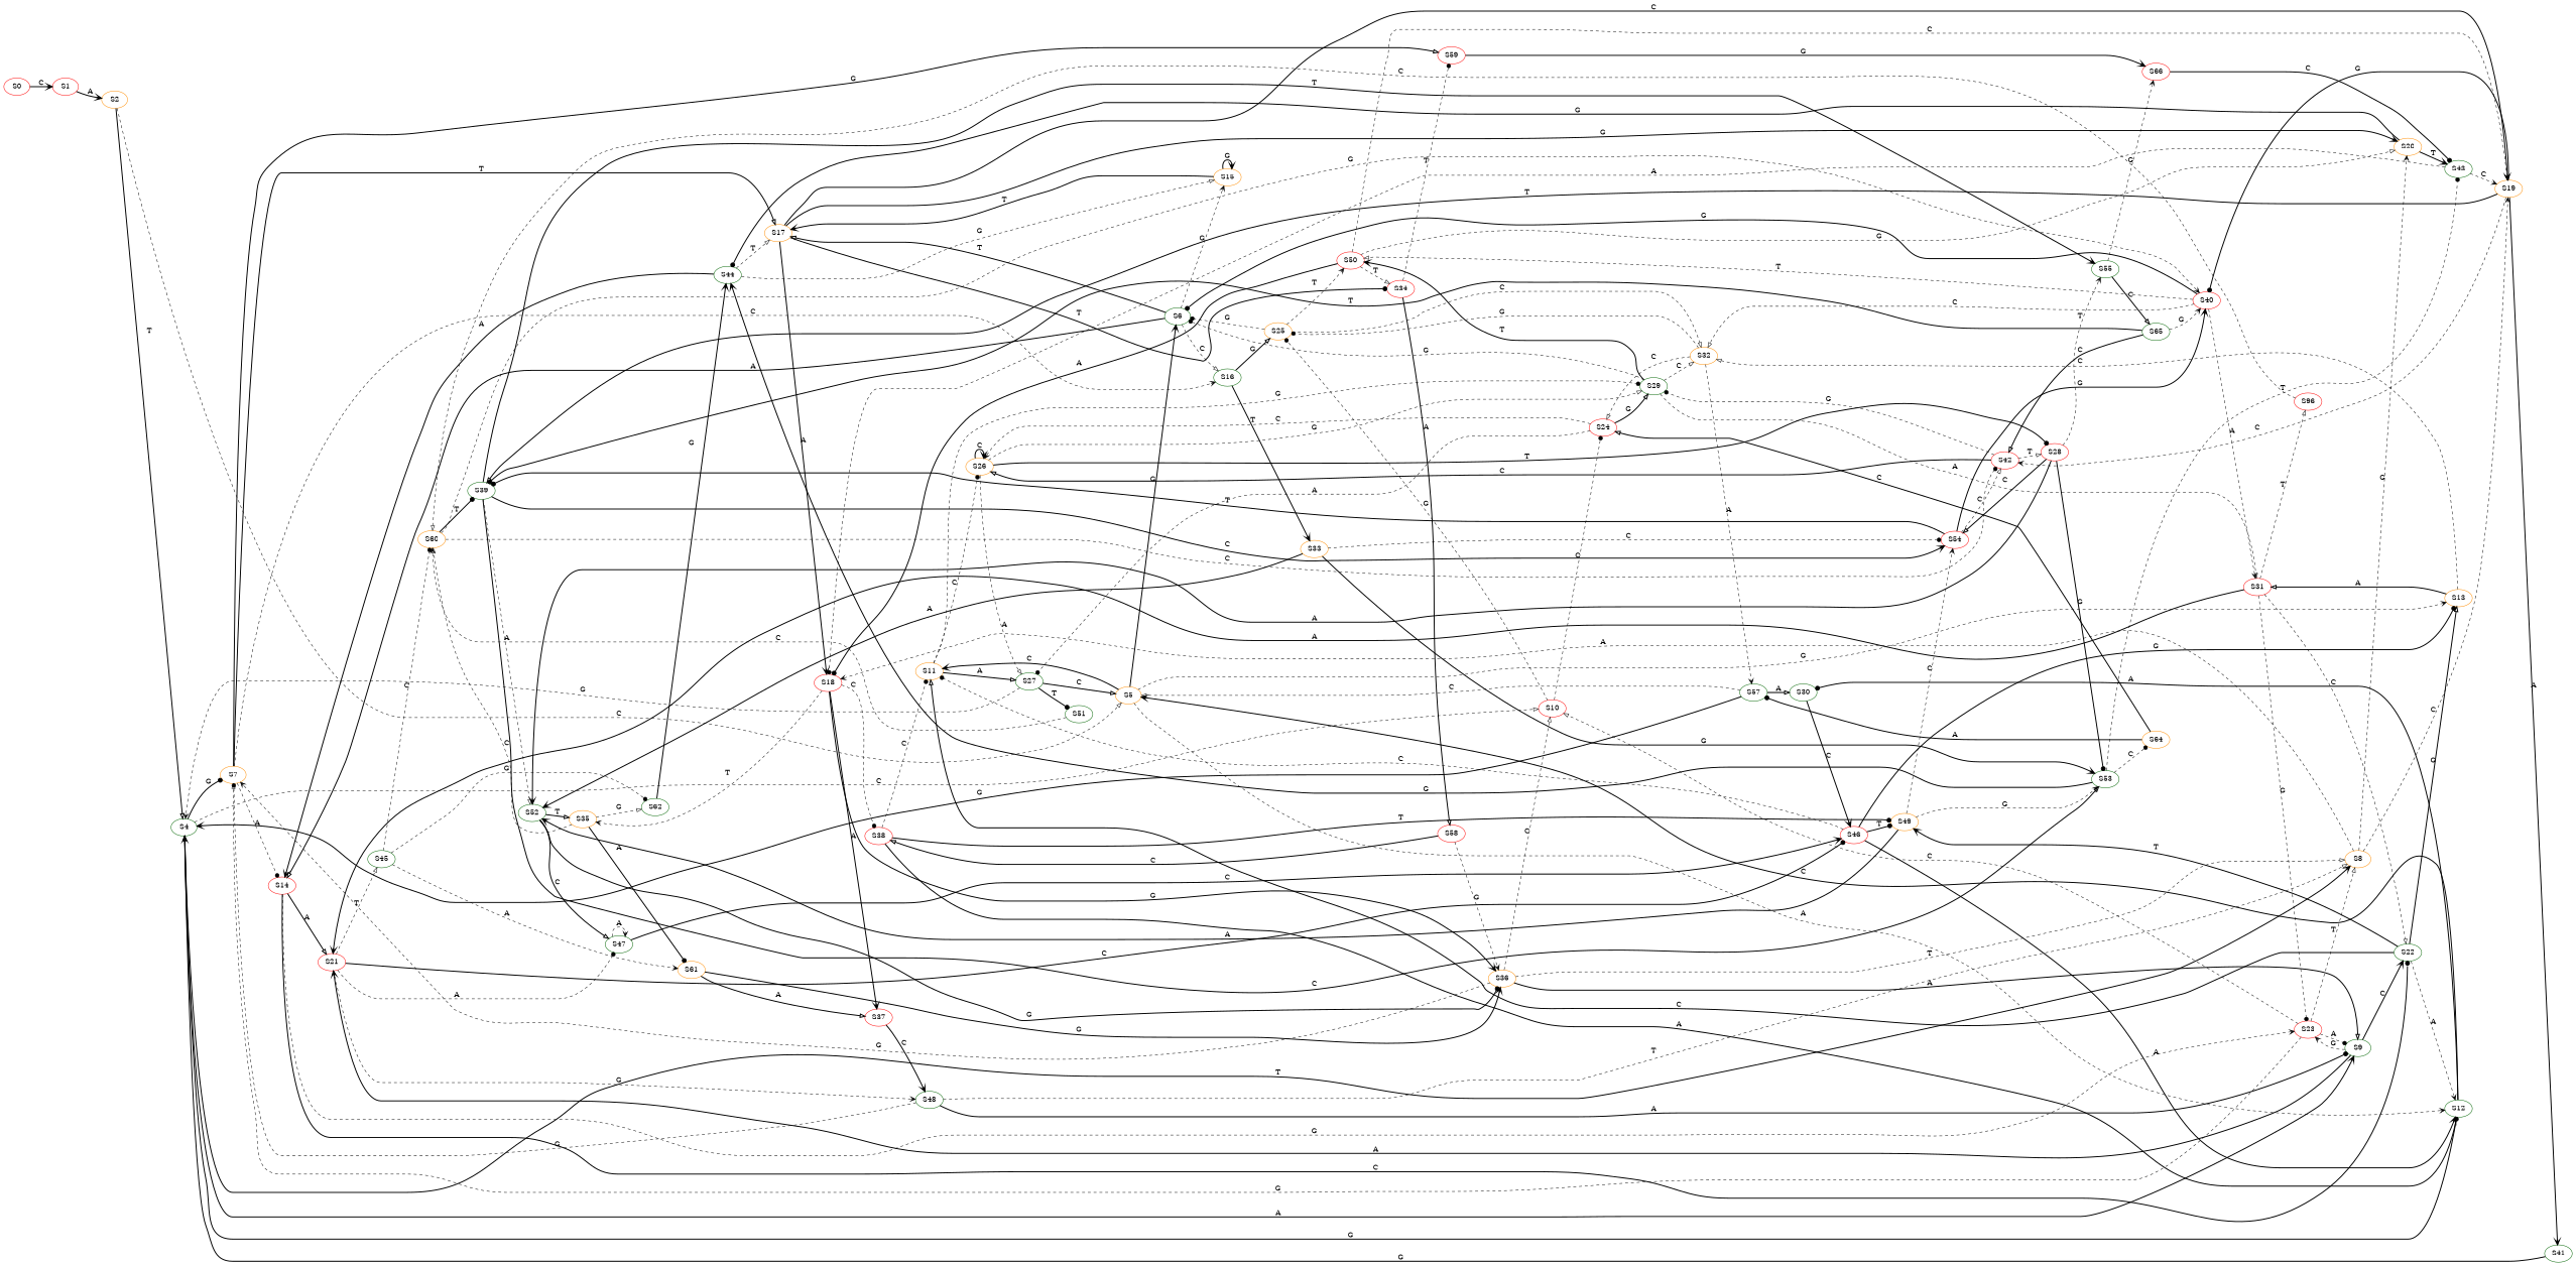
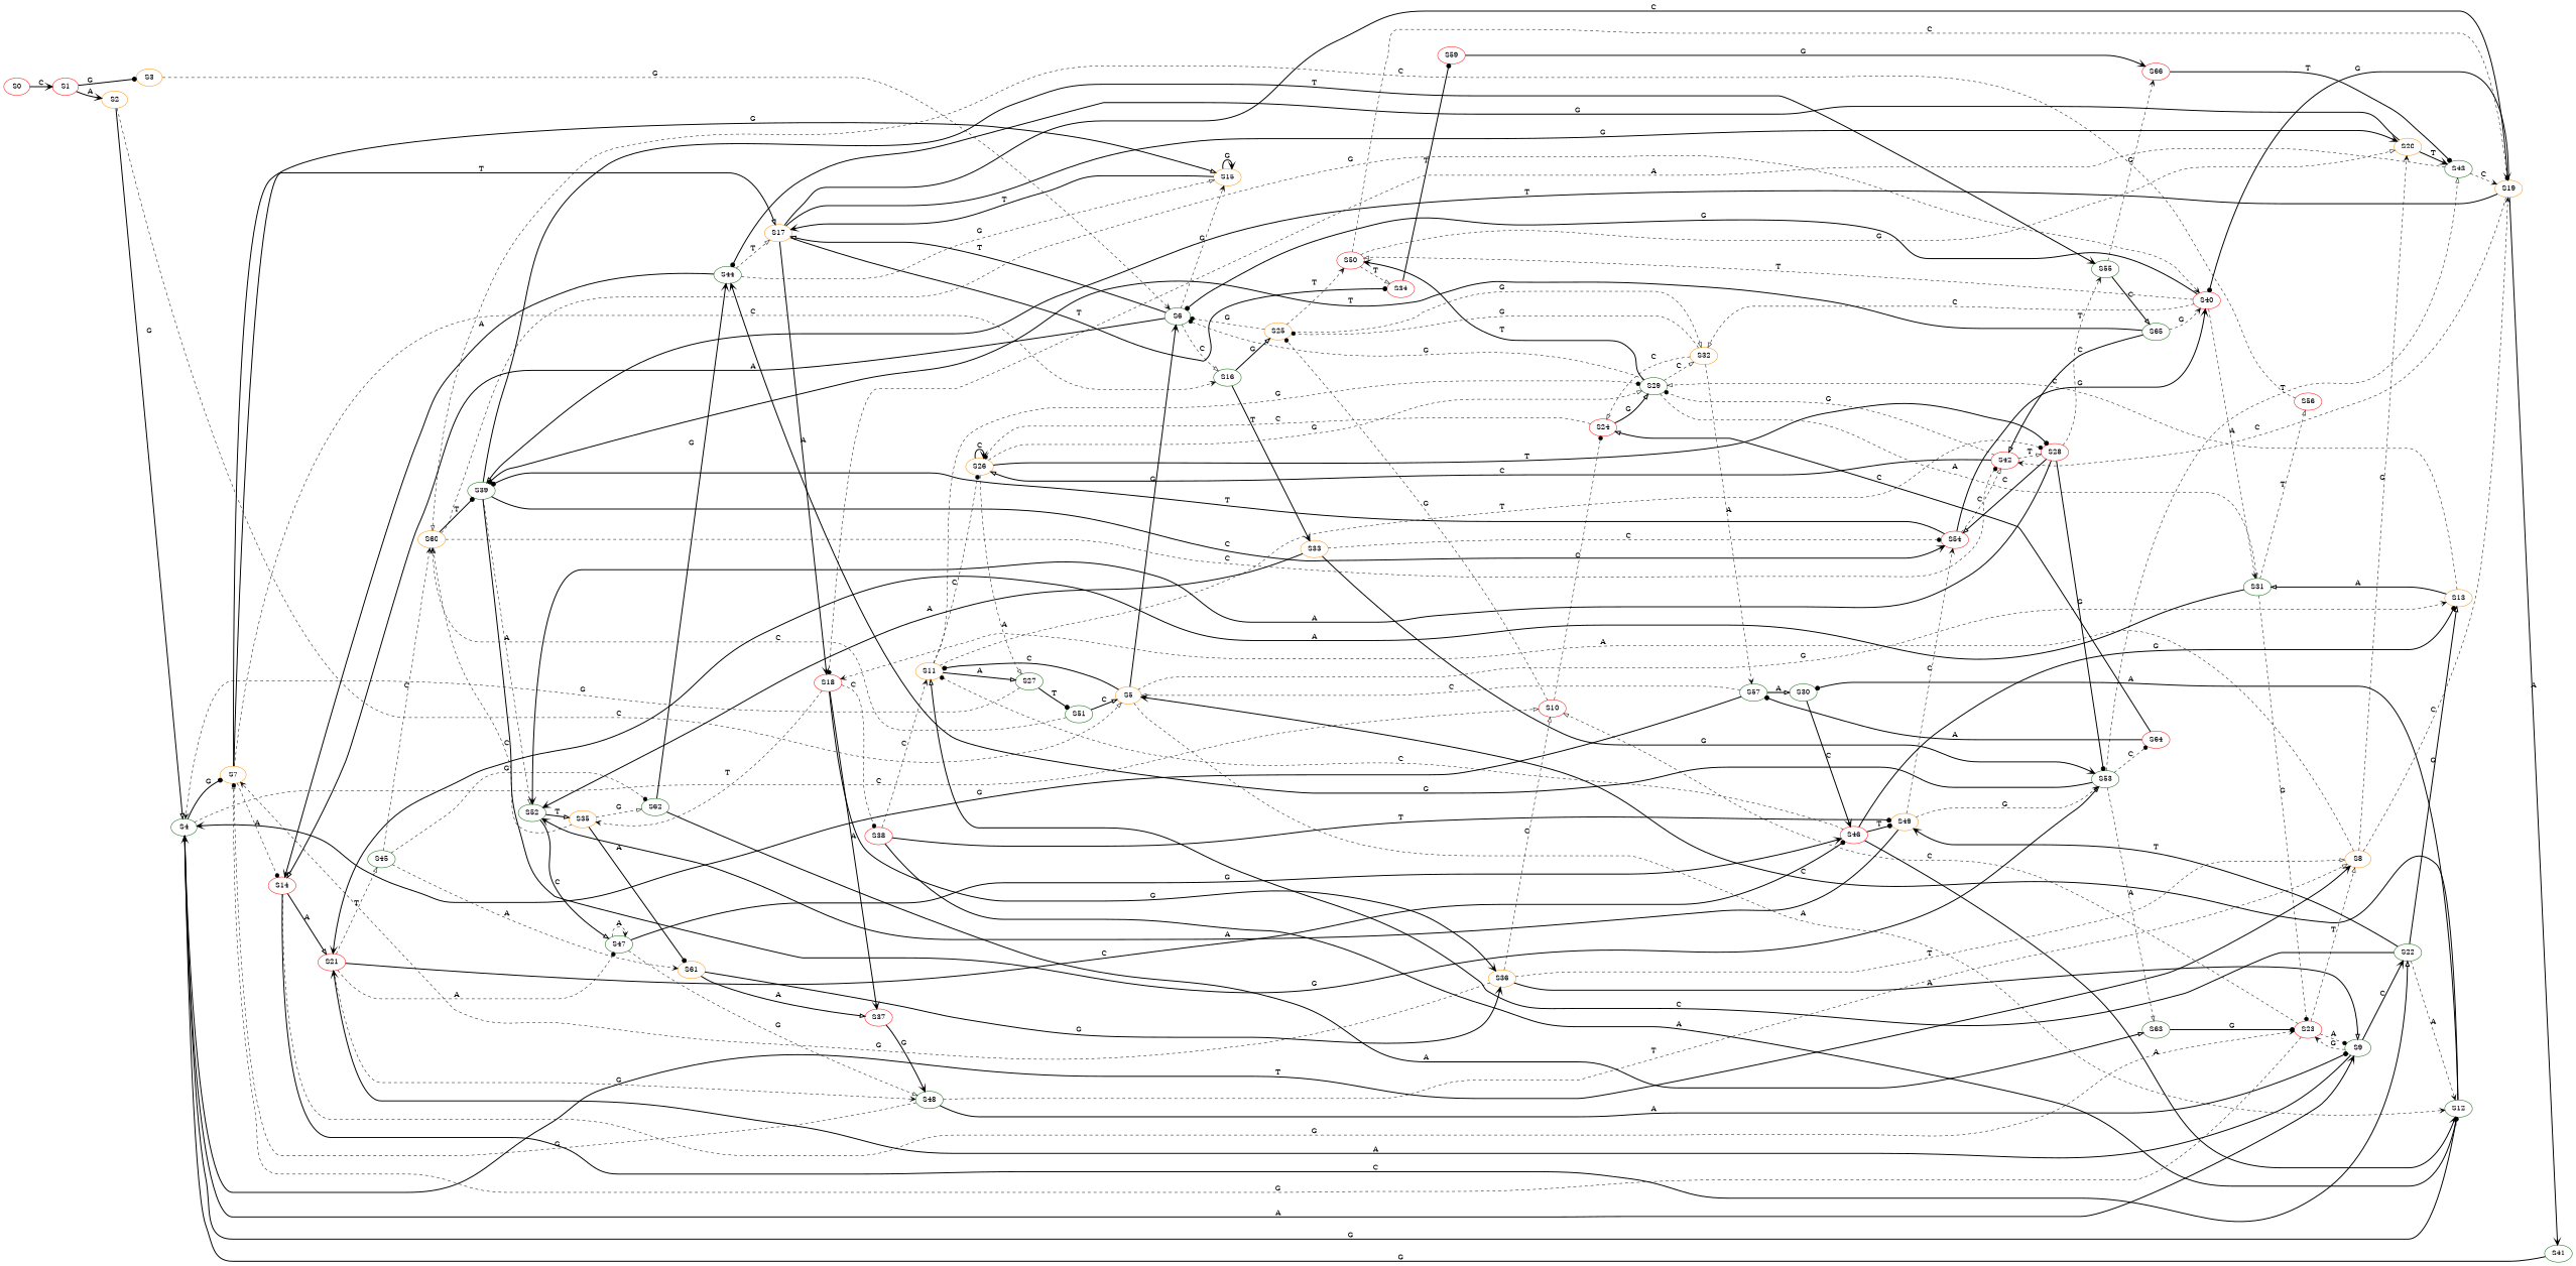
  strict digraph {
    rankdir=LR
    node [color=darkgreen]
    edge [arrowhead=vee style=bold]
    S0 [color=red]
    S1 [color=red]
    S2 [color=darkorange]
+   S3 [color=darkorange]
    S4
    S5 [color=darkorange]
    S6
    S7 [color=darkorange]
    S8 [color=darkorange]
    S9
    S10 [color=red]
    S11 [color=darkorange]
    S12
    S13 [color=darkorange]
    S14 [color=red]
    S15 [color=darkorange]
    S16
    S17 [color=darkorange]
    S18 [color=red]
    S19 [color=darkorange]
    S20 [color=darkorange]
    S21 [color=red]
    S22
    S23 [color=red]
    S24 [color=red]
    S25 [color=darkorange]
    S26 [color=darkorange]
    S27
    S28 [color=red]
    S29
    S30
-   S31 [color=red]
+   S31
    S32 [color=darkorange]
    S33 [color=darkorange]
    S34 [color=red]
    S35 [color=darkorange]
    S36 [color=darkorange]
    S37 [color=red]
    S38 [color=red]
    S39
    S40 [color=red]
    S41
    S42 [color=red]
    S43
    S44
    S45
    S46 [color=red]
    S47
    S48
    S49 [color=darkorange]
    S50 [color=red]
    S51
    S52
    S53
    S54 [color=red]
    S55
-   S56 [color=red label=S96]
+   S56 [color=red]
    S57
-   S58 [color=red]
    S59 [color=red]
    S60 [color=darkorange]
    S61 [color=darkorange]
    S62
-   S64 [color=darkorange]
+   S63
+   S64 [color=red]
    S65
    S66 [color=red]
    S0 -> S1 [label=C]
    S1 -> S2 [label=A]
-   S2 -> S4 [arrowhead=onormal label=T]
+   S1 -> S3 [arrowhead=dot label=G]
+   S2 -> S4 [arrowhead=onormal label=G]
    S2 -> S5 [arrowhead=onormal label=C style=dashed]
+   S3 -> S6 [label=G style=dashed]
    S4 -> S7 [arrowhead=dot label=G]
    S4 -> S8 [label=T]
    S4 -> S9 [label=A]
    S4 -> S10 [arrowhead=onormal label=C style=dashed]
    S5 -> S6 [label=G]
-   S5 -> S11 [label=C]
+   S5 -> S11 [arrowhead=dot label=C]
    S5 -> S12 [label=A style=dashed]
    S5 -> S13 [label=G style=dashed]
    S6 -> S14 [arrowhead=onormal label=A]
    S6 -> S15 [label=G style=dashed]
    S6 -> S16 [arrowhead=onormal label=C style=dashed]
    S6 -> S17 [arrowhead=onormal label=T]
    S7 -> S14 [arrowhead=dot label=A style=dashed]
-   S7 -> S59 [arrowhead=onormal label=G]
+   S7 -> S15 [arrowhead=onormal label=G]
    S7 -> S16 [label=C style=dashed]
    S7 -> S17 [arrowhead=onormal label=T]
    S8 -> S18 [label=A style=dashed]
    S8 -> S19 [label=C style=dashed]
    S8 -> S20 [label=G style=dashed]
    S9 -> S21 [label=A]
    S9 -> S22 [label=C]
    S9 -> S23 [label=G style=dashed]
    S10 -> S24 [arrowhead=dot label=C style=dashed]
    S10 -> S25 [arrowhead=dot label=G style=dashed]
    S11 -> S26 [arrowhead=dot label=C style=dashed]
    S11 -> S27 [arrowhead=onormal label=A]
+   S11 -> S28 [arrowhead=dot label=T style=dashed]
    S11 -> S29 [arrowhead=dot label=G style=dashed]
    S12 -> S4 [label=G]
    S12 -> S5 [label=C]
    S12 -> S30 [arrowhead=dot label=A]
    S13 -> S31 [arrowhead=onormal label=A]
-   S13 -> S32 [arrowhead=onormal label=C style=dashed]
+   S13 -> S29 [arrowhead=onormal label=C style=dashed]
    S14 -> S21 [arrowhead=onormal label=A]
-   S14 -> S22 [arrowhead=dot label=C]
+   S14 -> S22 [arrowhead=onormal label=C]
    S14 -> S23 [label=G style=dashed]
    S15 -> S15 [label=G]
    S15 -> S17 [label=T]
    S16 -> S25 [arrowhead=onormal label=G]
    S16 -> S33 [label=T]
    S17 -> S18 [label=A]
    S17 -> S19 [label=C]
    S17 -> S20 [label=G]
    S17 -> S34 [arrowhead=dot label=T]
    S18 -> S35 [label=T style=dashed]
    S18 -> S36 [label=G]
    S18 -> S37 [label=A]
    S18 -> S38 [arrowhead=dot label=C style=dashed]
    S19 -> S39 [arrowhead=onormal label=T]
    S19 -> S40 [arrowhead=dot label=G]
    S19 -> S41 [label=A]
    S19 -> S42 [label=C style=dashed]
    S20 -> S43 [label=T]
    S20 -> S44 [arrowhead=dot label=G]
    S21 -> S45 [arrowhead=onormal label=T style=dashed]
    S21 -> S46 [arrowhead=dot label=C]
    S21 -> S47 [arrowhead=dot label=A style=dashed]
    S21 -> S48 [label=G style=dashed]
    S22 -> S11 [arrowhead=onormal label=C]
    S22 -> S12 [label=A style=dashed]
    S22 -> S13 [arrowhead=onormal label=G]
    S22 -> S49 [label=T]
    S23 -> S7 [arrowhead=onormal label=G style=dashed]
    S23 -> S8 [arrowhead=onormal label=T style=dashed]
    S23 -> S9 [arrowhead=dot label=A style=dashed]
    S23 -> S10 [arrowhead=onormal label=C style=dashed]
-   S24 -> S26 [label=C style=dashed]
-   S24 -> S27 [arrowhead=dot label=A style=dashed]
+   S24 -> S26 [arrowhead=dot label=C style=dashed]
    S24 -> S29 [arrowhead=onormal label=G]
    S25 -> S6 [arrowhead=dot label=G style=dashed]
-   S25 -> S32 [arrowhead=onormal label=C style=dashed]
+   S25 -> S32 [arrowhead=onormal label=G style=dashed]
    S25 -> S50 [label=T style=dashed]
    S26 -> S26 [label=C]
    S26 -> S27 [arrowhead=onormal label=A style=dashed]
    S26 -> S28 [arrowhead=dot label=T]
    S26 -> S29 [arrowhead=onormal label=G style=dashed]
    S27 -> S4 [label=G style=dashed]
-   S27 -> S5 [arrowhead=onormal label=C]
+   S51 -> S5 [arrowhead=onormal label=C]
    S27 -> S51 [arrowhead=dot label=T]
    S28 -> S52 [label=A]
    S28 -> S53 [arrowhead=dot label=G]
    S28 -> S54 [arrowhead=onormal label=C]
    S28 -> S55 [label=T style=dashed]
    S29 -> S6 [arrowhead=dot label=G style=dashed]
    S29 -> S31 [arrowhead=onormal label=A style=dashed]
    S29 -> S32 [arrowhead=onormal label=C style=dashed]
    S29 -> S50 [label=T]
    S30 -> S46 [label=C]
    S31 -> S21 [label=A]
-   S31 -> S22 [arrowhead=onormal label=C style=dashed]
    S31 -> S23 [arrowhead=dot label=G style=dashed]
    S31 -> S56 [arrowhead=onormal label=T style=dashed]
    S32 -> S24 [arrowhead=onormal label=C style=dashed]
    S32 -> S25 [arrowhead=dot label=G style=dashed]
    S32 -> S57 [label=A style=dashed]
    S33 -> S52 [label=A]
    S33 -> S53 [label=G]
    S33 -> S54 [arrowhead=dot label=C style=dashed]
-   S34 -> S58 [arrowhead=onormal label=A]
-   S34 -> S59 [arrowhead=dot label=T style=dashed]
+   S34 -> S59 [arrowhead=dot label=T]
    S35 -> S60 [arrowhead=onormal label=C style=dashed]
    S35 -> S61 [arrowhead=dot label=A]
    S35 -> S62 [arrowhead=onormal label=G style=dashed]
    S36 -> S7 [label=G style=dashed]
    S36 -> S8 [arrowhead=onormal label=T style=dashed]
    S36 -> S9 [arrowhead=onormal label=A]
    S36 -> S10 [arrowhead=onormal label=C style=dashed]
-   S37 -> S48 [label=C]
-   S38 -> S11 [arrowhead=dot label=C style=dashed]
+   S37 -> S48 [label=G]
+   S38 -> S11 [label=C style=dashed]
    S38 -> S12 [arrowhead=dot label=A]
    S38 -> S49 [arrowhead=dot label=T]
    S39 -> S52 [arrowhead=onormal label=A style=dashed]
-   S39 -> S53 [arrowhead=onormal label=C]
+   S39 -> S53 [arrowhead=onormal label=G]
    S39 -> S54 [label=C]
    S39 -> S55 [label=T]
    S40 -> S6 [arrowhead=dot label=G]
    S40 -> S31 [label=A style=dashed]
    S40 -> S32 [arrowhead=onormal label=C style=dashed]
    S40 -> S50 [arrowhead=onormal label=T style=dashed]
    S41 -> S4 [arrowhead=onormal label=G]
    S42 -> S26 [arrowhead=onormal label=C]
    S42 -> S28 [arrowhead=onormal label=T style=dashed]
    S42 -> S29 [arrowhead=dot label=G style=dashed]
    S43 -> S18 [arrowhead=dot label=A style=dashed]
    S43 -> S19 [label=C style=dashed]
    S44 -> S14 [label=A]
    S44 -> S15 [arrowhead=onormal label=G style=dashed]
    S44 -> S17 [arrowhead=onormal label=T style=dashed]
-   S45 -> S60 [arrowhead=dot label=C style=dashed]
+   S45 -> S60 [label=C style=dashed]
    S45 -> S61 [label=A style=dashed]
    S45 -> S62 [arrowhead=dot label=G style=dashed]
    S46 -> S11 [arrowhead=dot label=C style=dashed]
    S46 -> S12 [label=A]
    S46 -> S13 [arrowhead=dot label=G]
    S46 -> S49 [arrowhead=dot label=T]
-   S47 -> S46 [label=C]
+   S47 -> S46 [label=G]
    S47 -> S47 [label=A style=dashed]
+   S47 -> S48 [arrowhead=onormal label=G style=dashed]
    S48 -> S7 [arrowhead=dot label=G style=dashed]
    S48 -> S8 [arrowhead=onormal label=T style=dashed]
    S48 -> S9 [arrowhead=dot label=A]
    S49 -> S52 [label=A]
    S49 -> S53 [label=G style=dashed]
    S49 -> S54 [label=C style=dashed]
-   S50 -> S18 [arrowhead=dot label=A]
-   S50 -> S19 [label=C style=dashed]
+   S50 -> S19 [arrowhead=dot label=C style=dashed]
    S50 -> S20 [arrowhead=onormal label=G style=dashed]
    S50 -> S34 [arrowhead=onormal label=T style=dashed]
    S51 -> S60 [label=C style=dashed]
    S52 -> S35 [arrowhead=onormal label=T]
-   S52 -> S36 [arrowhead=dot label=G]
    S52 -> S47 [arrowhead=onormal label=C]
-   S53 -> S43 [arrowhead=dot label=T style=dashed]
+   S53 -> S43 [arrowhead=onormal label=T style=dashed]
    S53 -> S44 [label=G]
+   S53 -> S63 [arrowhead=onormal label=A style=dashed]
    S53 -> S64 [arrowhead=dot label=C style=dashed]
    S54 -> S39 [arrowhead=dot label=T]
    S54 -> S40 [label=G]
    S54 -> S42 [arrowhead=onormal label=C style=dashed]
    S55 -> S65 [arrowhead=onormal label=C]
    S55 -> S66 [label=G style=dashed]
    S56 -> S60 [arrowhead=onormal label=C style=dashed]
    S57 -> S4 [label=G]
    S57 -> S5 [arrowhead=onormal label=C style=dashed]
    S57 -> S30 [arrowhead=onormal label=A]
-   S58 -> S36 [label=G style=dashed]
-   S58 -> S38 [arrowhead=onormal label=C]
    S59 -> S66 [label=G]
    S60 -> S39 [arrowhead=dot label=T]
    S60 -> S40 [label=G style=dashed]
    S60 -> S42 [arrowhead=dot label=C style=dashed]
    S61 -> S36 [label=G]
    S61 -> S37 [arrowhead=onormal label=A]
    S62 -> S44 [label=G]
+   S62 -> S63 [arrowhead=onormal label=A]
+   S63 -> S23 [arrowhead=dot label=G]
    S64 -> S24 [arrowhead=onormal label=C]
    S64 -> S57 [arrowhead=dot label=A]
    S65 -> S39 [arrowhead=dot label=T]
    S65 -> S40 [label=G style=dashed]
    S65 -> S42 [arrowhead=onormal label=C]
-   S66 -> S43 [arrowhead=dot label=C]
+   S66 -> S43 [arrowhead=dot label=T]
  }
